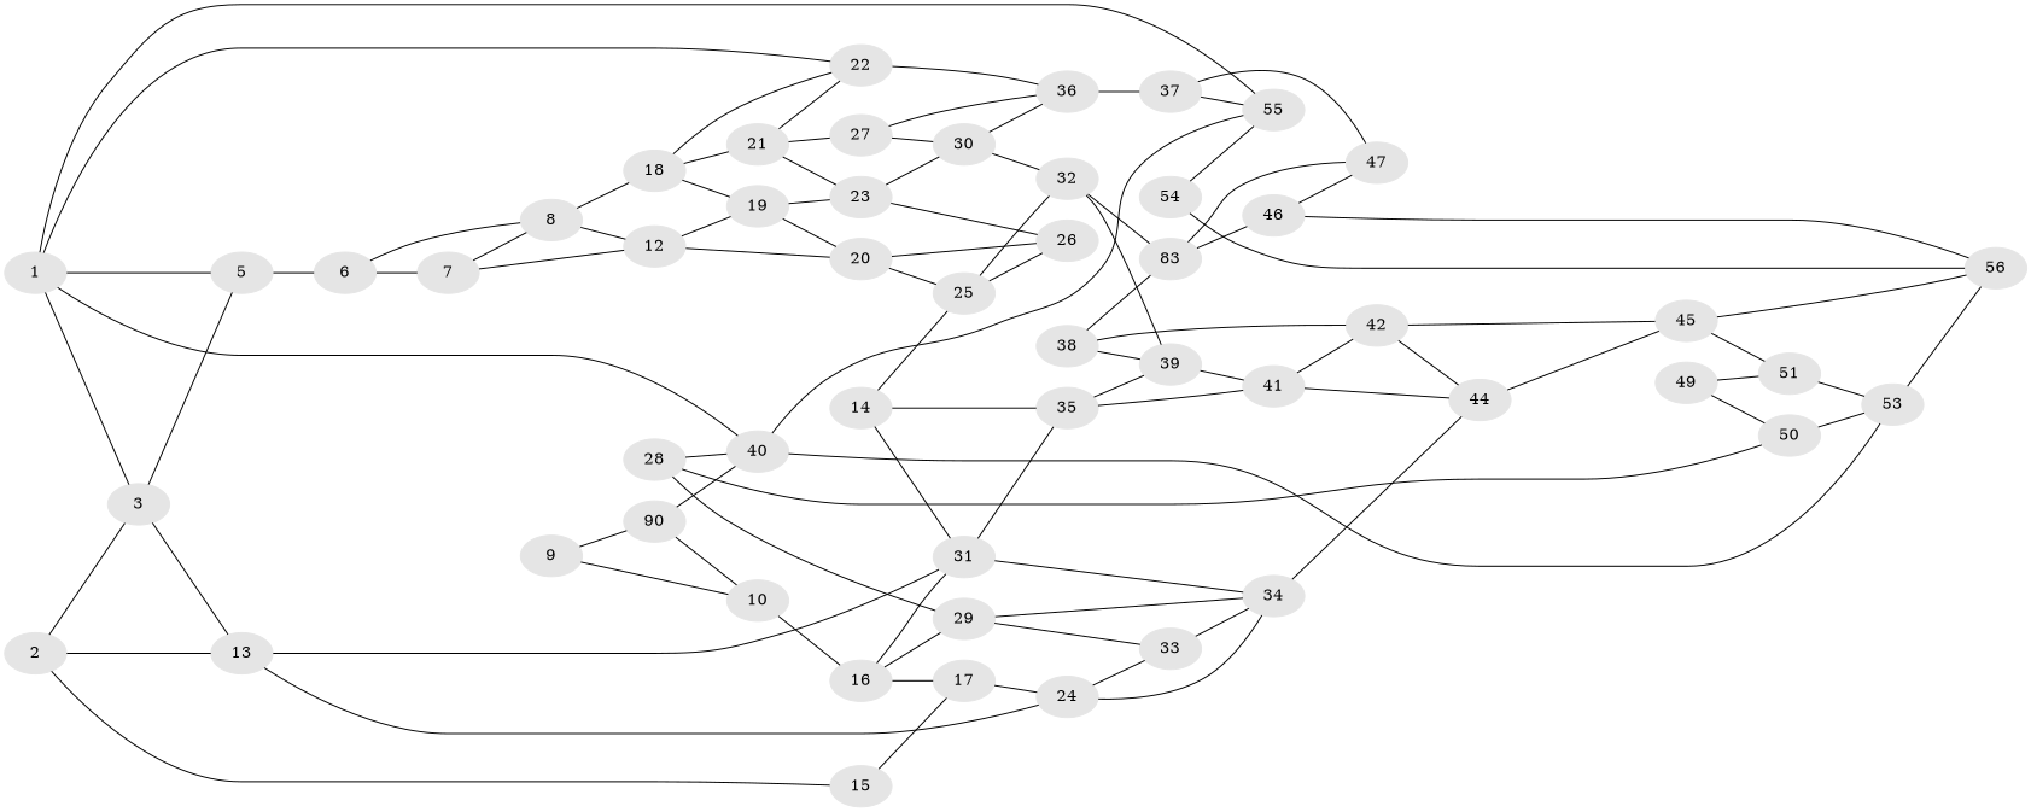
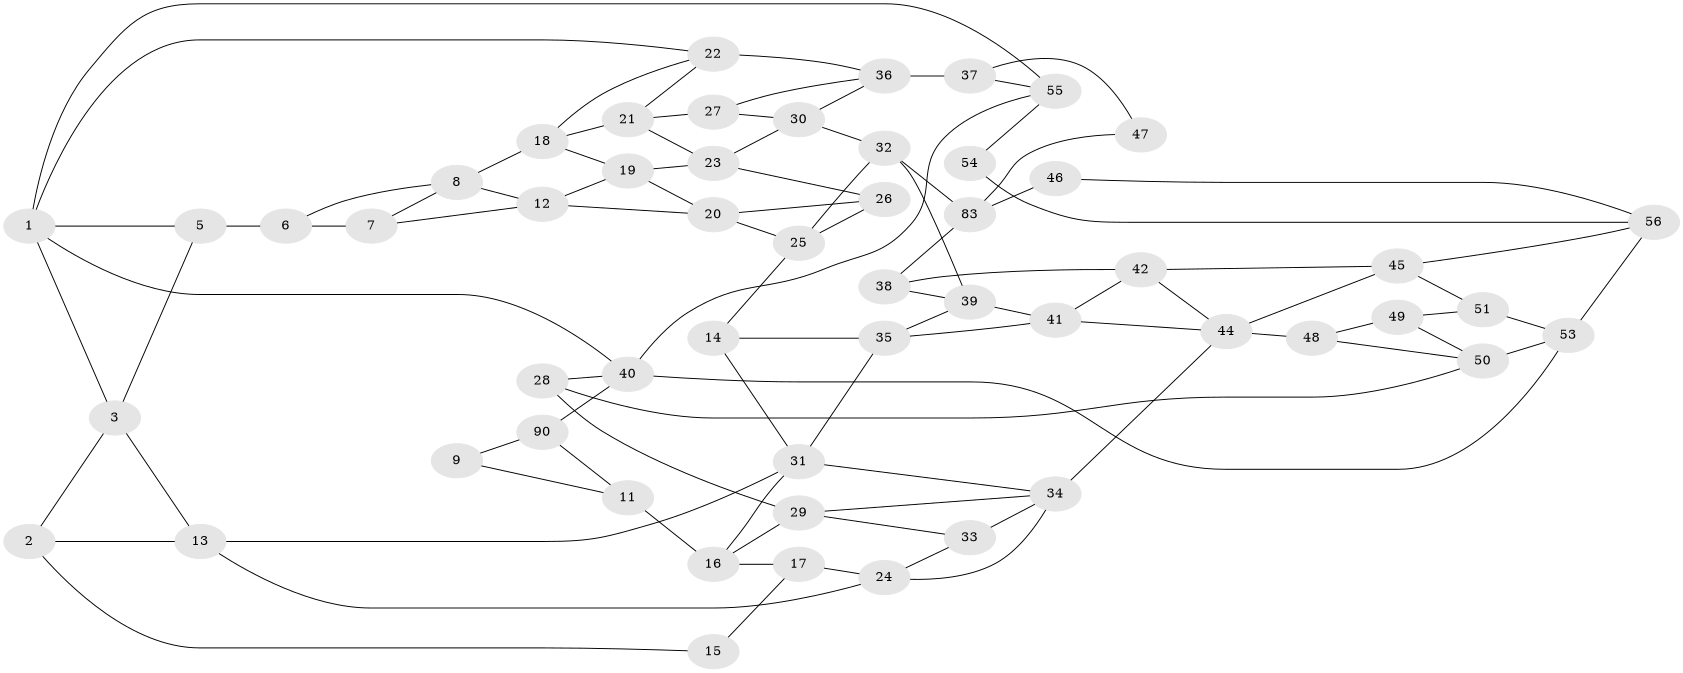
  graph {
    rankdir=LR
    node [color=gray90 style=filled]
    edge [weight=1.0]
    1
    3
    5
    22
    40
    55
    13
    6
    36
    53
    2
    15
    24
    31
    17
    n16 [label=90]
    9
-   11 [label=10]
+   11
    7
    8
    12
    18
    19
    20
    21
    16
    29
    23
    25
    26
    33
    34
    35
    14
    32
    39
    41
    27
    30
    37
    44
    n42 [label=83]
    28
    50
    47
    46
    45
+   48
    42
    38
    56
    51
    49
    54
    1 -- 3
    1 -- 5
    1 -- 22
    1 -- 40
    1 -- 55
    3 -- 5
    3 -- 13
    5 -- 6 [weight=2.0]
    22 -- 36
    40 -- 55
    40 -- 53
    13 -- 24
    13 -- 31
    6 -- 7
    6 -- 8
    36 -- 37
    53 -- 56
    2 -- 3
    2 -- 13
    2 -- 15
    15 -- 17 [weight=2.0]
    24 -- 33
    24 -- 34
    31 -- 34
    31 -- 35
    17 -- 24
    n16 -- 40 [weight=3.0]
    n16 -- 11
    9 -- n16
    9 -- 11
    11 -- 16
    7 -- 8
    7 -- 12
    8 -- 12
    8 -- 18
    12 -- 19
    12 -- 20
    18 -- 22
    18 -- 19
    18 -- 21
    19 -- 20
    19 -- 23
    20 -- 25
    20 -- 26
    21 -- 22
    21 -- 23
    21 -- 27 [weight=2.0]
    16 -- 31
    16 -- 17
    16 -- 29
    29 -- 33
    29 -- 34
    23 -- 26
    23 -- 30
    25 -- 26 [weight=2.0]
    25 -- 32
    33 -- 34
    34 -- 44
    35 -- 39
    35 -- 41
    14 -- 31
    14 -- 25
    14 -- 35
    32 -- 39
    32 -- n42
    39 -- 41
    41 -- 44
    41 -- 42
    27 -- 36
    27 -- 30
    30 -- 36
    30 -- 32
    37 -- 55
    37 -- 47
    44 -- 45
+   44 -- 48 [weight=2.0]
    n42 -- 47
    n42 -- 46 [weight=2.0]
    28 -- 40
    28 -- 29
    28 -- 50
    50 -- 53
-   46 -- 47
    46 -- 56
    45 -- 56
    45 -- 51
+   48 -- 50
+   48 -- 49 [weight=2.0]
    42 -- 44
    42 -- 45
    38 -- 39
    38 -- n42
    38 -- 42
    51 -- 53
    49 -- 50 [weight=2.0]
    49 -- 51 [weight=2.0]
    54 -- 55
    54 -- 56 [weight=2.0]
  }
